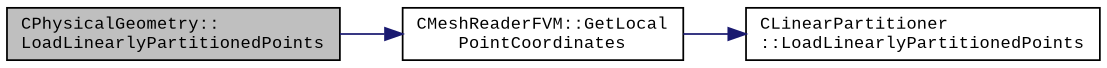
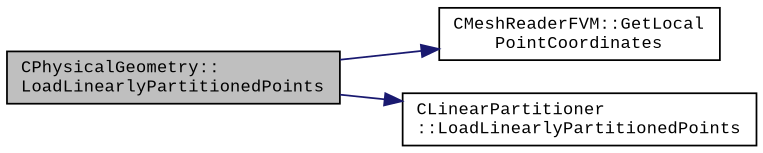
  digraph {
    fontname="Liberation Mono"
    rankdir=LR
    node [color=black fillcolor=white fontname="Liberation Mono" fontsize=10 shape=record style=filled]
    edge [color=midnightblue fontname="Liberation Mono" fontsize=10 labelfontname=Helvetica labelfontsize=10 style=solid]
    n1 [fillcolor=grey75 fontcolor=black height=0.2 label="CPhysicalGeometry::\lLoadLinearlyPartitionedPoints" width=0.4]
    n2 [height=0.2 label="CMeshReaderFVM::GetLocal\lPointCoordinates" width=0.4]
    n3 [height=0.2 label="CLinearPartitioner\l::LoadLinearlyPartitionedPoints" width=0.4]
    n1 -> n2
-   n2 -> n3
+   n1 -> n3
  }
